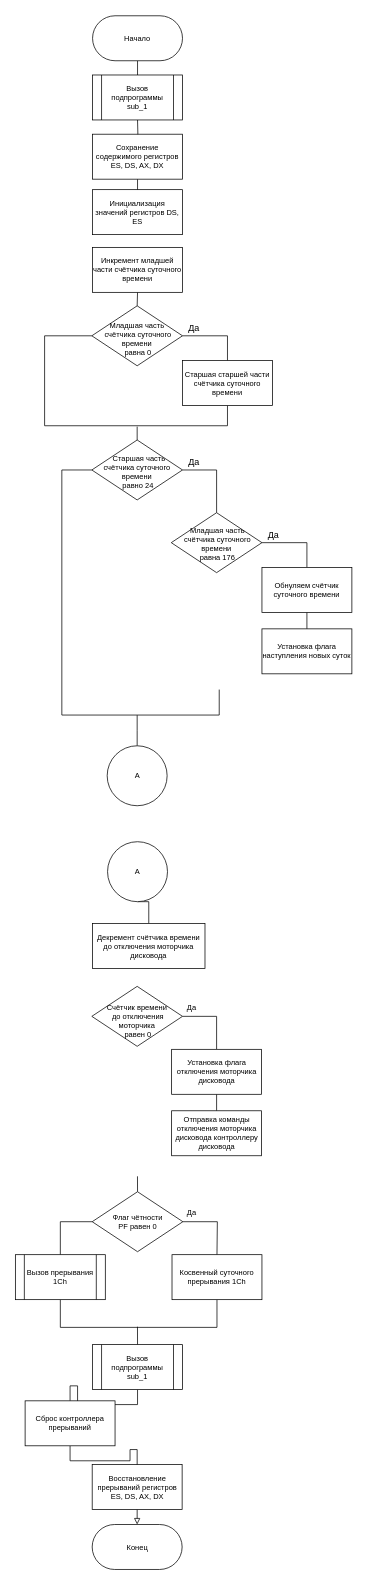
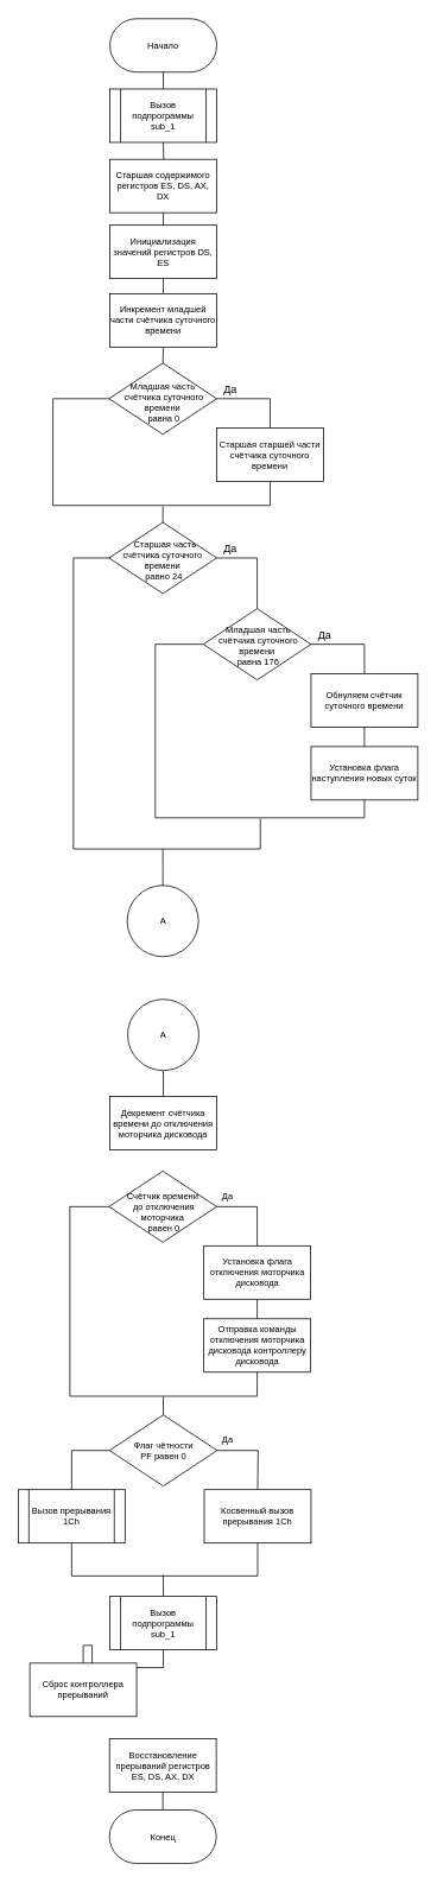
  <mxCell id="0" />
  <mxCell id="1" parent="0" />
  <mxCell id="2" value="" style="edgeStyle=orthogonalEdgeStyle;rounded=0;orthogonalLoop=1;jettySize=auto;html=1;endArrow=none;endFill=0;" parent="1" source="3" edge="1"><mxGeometry relative="1" as="geometry"><mxPoint x="183" y="99" as="targetPoint" /></mxGeometry></mxCell>
  <mxCell id="3" value="Начало" style="rounded=1;whiteSpace=wrap;html=1;arcSize=50;fontSize=10;" parent="1" vertex="1"><mxGeometry x="123" y="20" width="120" height="60" as="geometry" /></mxCell>
  <mxCell id="4" value="" style="edgeStyle=orthogonalEdgeStyle;rounded=0;orthogonalLoop=1;jettySize=auto;html=1;endArrow=none;endFill=0;" parent="1" target="8" edge="1"><mxGeometry relative="1" as="geometry"><mxPoint x="183" y="159" as="sourcePoint" /></mxGeometry></mxCell>
+ <mxCell id="5" style="edgeStyle=orthogonalEdgeStyle;rounded=0;orthogonalLoop=1;jettySize=auto;html=1;exitX=0.5;exitY=1;exitDx=0;exitDy=0;entryX=0.5;entryY=0;entryDx=0;entryDy=0;endArrow=none;endFill=0;" edge="1" parent="1" source="6" target="16"><mxGeometry relative="1" as="geometry" /></mxCell>
  <mxCell id="6" value="Инициализация значений регистров DS, ES" style="rounded=0;whiteSpace=wrap;html=1;fontSize=10;" parent="1" vertex="1"><mxGeometry x="123" y="252" width="120" height="60" as="geometry" /></mxCell>
  <mxCell id="7" style="edgeStyle=orthogonalEdgeStyle;rounded=0;orthogonalLoop=1;jettySize=auto;html=1;exitX=0.5;exitY=1;exitDx=0;exitDy=0;entryX=0.5;entryY=0;entryDx=0;entryDy=0;endArrow=none;endFill=0;" edge="1" parent="1" source="8" target="6"><mxGeometry relative="1" as="geometry" /></mxCell>
- <mxCell id="8" value="Сохранение содержимого регистров ES, DS, AX, DX" style="rounded=0;whiteSpace=wrap;html=1;fontSize=10;" parent="1" vertex="1"><mxGeometry x="123" y="178" width="120" height="60" as="geometry" /></mxCell>
+ <mxCell id="8" value="Старшая содержимого регистров ES, DS, AX, DX" style="rounded=0;whiteSpace=wrap;html=1;fontSize=10;" parent="1" vertex="1"><mxGeometry x="123" y="178" width="120" height="60" as="geometry" /></mxCell>
  <mxCell id="9" style="edgeStyle=orthogonalEdgeStyle;rounded=0;orthogonalLoop=1;jettySize=auto;html=1;exitX=1;exitY=0.5;exitDx=0;exitDy=0;entryX=0.5;entryY=0;entryDx=0;entryDy=0;endArrow=none;endFill=0;" edge="1" parent="1" source="11" target="12"><mxGeometry relative="1" as="geometry" /></mxCell>
  <mxCell id="10" style="edgeStyle=orthogonalEdgeStyle;rounded=0;orthogonalLoop=1;jettySize=auto;html=1;exitX=0;exitY=0.5;exitDx=0;exitDy=0;entryX=0.5;entryY=1;entryDx=0;entryDy=0;endArrow=none;endFill=0;fontSize=10;" edge="1" parent="1" source="11" target="12"><mxGeometry relative="1" as="geometry"><Array as="points"><mxPoint x="59" y="447" /><mxPoint x="59" y="567" /><mxPoint x="303" y="567" /></Array></mxGeometry></mxCell>
  <mxCell id="11" value="&lt;font style=&quot;font-size: 10px;&quot;&gt;Младшая часть&lt;br style=&quot;font-size: 10px;&quot;&gt;&amp;nbsp;счётчика суточного времени&lt;br style=&quot;font-size: 10px;&quot;&gt;&amp;nbsp;равна 0&lt;/font&gt;" style="rhombus;whiteSpace=wrap;html=1;fontSize=10;align=center;verticalAlign=middle;spacingTop=24;spacingBottom=17;" vertex="1" parent="1"><mxGeometry x="122" y="407" width="121" height="80" as="geometry" /></mxCell>
  <mxCell id="12" value="Старшая старшей части счётчика суточного времени" style="rounded=0;whiteSpace=wrap;html=1;fontSize=10;" vertex="1" parent="1"><mxGeometry x="243" y="480" width="120" height="60" as="geometry" /></mxCell>
  <mxCell id="13" value="Да" style="text;html=1;align=center;verticalAlign=middle;resizable=0;points=[];autosize=1;" vertex="1" parent="1"><mxGeometry x="243" y="427" width="30" height="20" as="geometry" /></mxCell>
  <mxCell id="14" value="&lt;span style=&quot;font-size: 10px;&quot;&gt;Вызов подпрограммы sub_1&lt;/span&gt;" style="shape=process;whiteSpace=wrap;html=1;backgroundOutline=1;fontSize=10;" vertex="1" parent="1"><mxGeometry x="123" y="99" width="120" height="60" as="geometry" /></mxCell>
  <mxCell id="15" style="edgeStyle=orthogonalEdgeStyle;rounded=0;orthogonalLoop=1;jettySize=auto;html=1;exitX=0.5;exitY=1;exitDx=0;exitDy=0;entryX=0.5;entryY=0;entryDx=0;entryDy=0;endArrow=none;endFill=0;" edge="1" parent="1" source="16" target="11"><mxGeometry relative="1" as="geometry" /></mxCell>
  <mxCell id="16" value="Инкремент младшей части счётчика суточного времени" style="rounded=0;whiteSpace=wrap;html=1;fontSize=10;" vertex="1" parent="1"><mxGeometry x="123" y="329" width="120" height="60" as="geometry" /></mxCell>
  <mxCell id="17" style="edgeStyle=orthogonalEdgeStyle;rounded=0;orthogonalLoop=1;jettySize=auto;html=1;exitX=0.5;exitY=0;exitDx=0;exitDy=0;endArrow=none;endFill=0;fontSize=10;" edge="1" parent="1" source="20"><mxGeometry relative="1" as="geometry"><mxPoint x="182.5" y="568.167" as="targetPoint" /></mxGeometry></mxCell>
  <mxCell id="18" style="edgeStyle=orthogonalEdgeStyle;rounded=0;orthogonalLoop=1;jettySize=auto;html=1;exitX=1;exitY=0.5;exitDx=0;exitDy=0;endArrow=none;endFill=0;fontSize=10;" edge="1" parent="1" source="20" target="24"><mxGeometry relative="1" as="geometry" /></mxCell>
  <mxCell id="19" style="edgeStyle=orthogonalEdgeStyle;rounded=0;orthogonalLoop=1;jettySize=auto;html=1;exitX=0;exitY=0.5;exitDx=0;exitDy=0;endArrow=none;endFill=0;fontSize=10;" edge="1" parent="1" source="20"><mxGeometry relative="1" as="geometry"><mxPoint x="292" y="919" as="targetPoint" /><Array as="points"><mxPoint x="82" y="626" /><mxPoint x="82" y="953" /><mxPoint x="292" y="953" /></Array></mxGeometry></mxCell>
  <mxCell id="20" value="&amp;nbsp; Старшая часть &lt;br&gt;счётчика суточного времени &lt;br&gt;&amp;nbsp;равно 24" style="rhombus;whiteSpace=wrap;html=1;fontSize=10;align=center;verticalAlign=middle;spacingTop=24;spacingBottom=19;" vertex="1" parent="1"><mxGeometry x="122" y="586" width="121" height="80" as="geometry" /></mxCell>
  <mxCell id="21" value="Да" style="text;html=1;align=center;verticalAlign=middle;resizable=0;points=[];autosize=1;" vertex="1" parent="1"><mxGeometry x="243" y="606" width="30" height="20" as="geometry" /></mxCell>
  <mxCell id="22" style="edgeStyle=orthogonalEdgeStyle;rounded=0;orthogonalLoop=1;jettySize=auto;html=1;exitX=1;exitY=0.5;exitDx=0;exitDy=0;entryX=0.5;entryY=0;entryDx=0;entryDy=0;endArrow=none;endFill=0;" edge="1" parent="1" source="24" target="26"><mxGeometry relative="1" as="geometry" /></mxCell>
+ <mxCell id="23" style="edgeStyle=orthogonalEdgeStyle;rounded=0;orthogonalLoop=1;jettySize=auto;html=1;exitX=0;exitY=0.5;exitDx=0;exitDy=0;entryX=0.5;entryY=1;entryDx=0;entryDy=0;endArrow=none;endFill=0;fontSize=10;" edge="1" parent="1" source="24" target="28"><mxGeometry relative="1" as="geometry"><Array as="points"><mxPoint x="174" y="723" /><mxPoint x="174" y="918" /><mxPoint x="409" y="918" /></Array></mxGeometry></mxCell>
  <mxCell id="24" value="&lt;font style=&quot;font-size: 10px&quot;&gt;&amp;nbsp;Младшая часть&lt;br style=&quot;font-size: 10px&quot;&gt;&amp;nbsp;счётчика суточного времени&lt;br style=&quot;font-size: 10px&quot;&gt;&amp;nbsp;равна 176&lt;/font&gt;" style="rhombus;whiteSpace=wrap;html=1;fontSize=10;align=center;verticalAlign=middle;spacingTop=28;spacingBottom=24;spacingLeft=0;" vertex="1" parent="1"><mxGeometry x="228" y="683" width="121" height="80" as="geometry" /></mxCell>
  <mxCell id="25" style="edgeStyle=orthogonalEdgeStyle;rounded=0;orthogonalLoop=1;jettySize=auto;html=1;exitX=0.5;exitY=1;exitDx=0;exitDy=0;entryX=0.5;entryY=0;entryDx=0;entryDy=0;endArrow=none;endFill=0;fontSize=10;" edge="1" parent="1" source="26" target="28"><mxGeometry relative="1" as="geometry" /></mxCell>
  <mxCell id="26" value="Обнуляем счётчик суточного времени" style="rounded=0;whiteSpace=wrap;html=1;fontSize=10;" vertex="1" parent="1"><mxGeometry x="349" y="756" width="120" height="60" as="geometry" /></mxCell>
  <mxCell id="27" value="Да" style="text;html=1;align=center;verticalAlign=middle;resizable=0;points=[];autosize=1;" vertex="1" parent="1"><mxGeometry x="349" y="703" width="30" height="20" as="geometry" /></mxCell>
  <mxCell id="28" value="Установка флага наступления новых суток" style="rounded=0;whiteSpace=wrap;html=1;fontSize=10;" vertex="1" parent="1"><mxGeometry x="349" y="838" width="120" height="60" as="geometry" /></mxCell>
  <mxCell id="29" style="edgeStyle=orthogonalEdgeStyle;rounded=0;orthogonalLoop=1;jettySize=auto;html=1;exitX=0.5;exitY=0;exitDx=0;exitDy=0;endArrow=none;endFill=0;fontSize=10;" edge="1" parent="1" source="30"><mxGeometry relative="1" as="geometry"><mxPoint x="182.5" y="953.167" as="targetPoint" /></mxGeometry></mxCell>
  <mxCell id="30" value="А" style="ellipse;whiteSpace=wrap;html=1;aspect=fixed;fontSize=10;align=center;" vertex="1" parent="1"><mxGeometry x="142.5" y="994" width="80" height="80" as="geometry" /></mxCell>
  <mxCell id="31" style="edgeStyle=orthogonalEdgeStyle;rounded=0;orthogonalLoop=1;jettySize=auto;html=1;exitX=0.5;exitY=1;exitDx=0;exitDy=0;entryX=0.5;entryY=0;entryDx=0;entryDy=0;endArrow=none;endFill=0;fontSize=10;" edge="1" parent="1" source="32" target="33"><mxGeometry relative="1" as="geometry" /></mxCell>
  <mxCell id="32" value="А" style="ellipse;whiteSpace=wrap;html=1;aspect=fixed;fontSize=10;align=center;" vertex="1" parent="1"><mxGeometry x="143" y="1122" width="80" height="80" as="geometry" /></mxCell>
- <mxCell id="33" value="Декремент счётчика времени до отключения моторчика дисковода" style="rounded=0;whiteSpace=wrap;html=1;fontSize=10;" vertex="1" parent="1"><mxGeometry x="123" y="1231" width="150" height="60" as="geometry" /></mxCell>
+ <mxCell id="33" value="Декремент счётчика времени до отключения моторчика дисковода" style="rounded=0;whiteSpace=wrap;html=1;fontSize=10;" vertex="1" parent="1"><mxGeometry x="123" y="1231" width="120" height="60" as="geometry" /></mxCell>
  <mxCell id="34" style="edgeStyle=orthogonalEdgeStyle;rounded=0;orthogonalLoop=1;jettySize=auto;html=1;exitX=1;exitY=0.5;exitDx=0;exitDy=0;endArrow=none;endFill=0;fontSize=10;" edge="1" parent="1" source="36" target="38"><mxGeometry relative="1" as="geometry" /></mxCell>
+ <mxCell id="35" style="edgeStyle=orthogonalEdgeStyle;rounded=0;orthogonalLoop=1;jettySize=auto;html=1;exitX=0;exitY=0.5;exitDx=0;exitDy=0;entryX=0.5;entryY=1;entryDx=0;entryDy=0;endArrow=none;endFill=0;fontSize=10;" edge="1" parent="1" source="36" target="39"><mxGeometry relative="1" as="geometry"><Array as="points"><mxPoint x="78" y="1355" /><mxPoint x="78" y="1568" /><mxPoint x="289" y="1568" /></Array></mxGeometry></mxCell>
  <mxCell id="36" value="Счётчик времени&lt;br&gt;&amp;nbsp;до отключения моторчика &lt;br&gt;&amp;nbsp;равен 0" style="rhombus;whiteSpace=wrap;html=1;fontSize=10;align=center;verticalAlign=middle;spacingTop=36;spacingBottom=24;spacingLeft=0;" vertex="1" parent="1"><mxGeometry x="122" y="1315" width="121" height="80" as="geometry" /></mxCell>
  <mxCell id="37" style="edgeStyle=orthogonalEdgeStyle;rounded=0;orthogonalLoop=1;jettySize=auto;html=1;exitX=0.5;exitY=1;exitDx=0;exitDy=0;entryX=0.5;entryY=0;entryDx=0;entryDy=0;endArrow=none;endFill=0;fontSize=10;" edge="1" parent="1" source="38" target="39"><mxGeometry relative="1" as="geometry" /></mxCell>
  <mxCell id="38" value="Установка флага отключения моторчика дисковода" style="rounded=0;whiteSpace=wrap;html=1;fontSize=10;" vertex="1" parent="1"><mxGeometry x="228.5" y="1399" width="120" height="60" as="geometry" /></mxCell>
  <mxCell id="39" value="Отправка команды отключения моторчика дисковода контроллеру дисковода" style="rounded=0;whiteSpace=wrap;html=1;fontSize=10;" vertex="1" parent="1"><mxGeometry x="228.5" y="1481" width="120" height="60" as="geometry" /></mxCell>
  <mxCell id="40" value="Да" style="text;html=1;align=center;verticalAlign=middle;resizable=0;points=[];autosize=1;fontSize=10;" vertex="1" parent="1"><mxGeometry x="243" y="1335" width="23" height="16" as="geometry" /></mxCell>
  <mxCell id="41" style="edgeStyle=orthogonalEdgeStyle;rounded=0;orthogonalLoop=1;jettySize=auto;html=1;exitX=1;exitY=0.5;exitDx=0;exitDy=0;endArrow=none;endFill=0;fontSize=10;" edge="1" parent="1" source="44"><mxGeometry relative="1" as="geometry"><mxPoint x="289" y="1673" as="targetPoint" /></mxGeometry></mxCell>
  <mxCell id="42" style="edgeStyle=orthogonalEdgeStyle;rounded=0;orthogonalLoop=1;jettySize=auto;html=1;exitX=0;exitY=0.5;exitDx=0;exitDy=0;endArrow=none;endFill=0;fontSize=10;" edge="1" parent="1" source="44" target="47"><mxGeometry relative="1" as="geometry" /></mxCell>
  <mxCell id="43" style="edgeStyle=orthogonalEdgeStyle;rounded=0;orthogonalLoop=1;jettySize=auto;html=1;exitX=0.5;exitY=0;exitDx=0;exitDy=0;endArrow=none;endFill=0;fontSize=10;" edge="1" parent="1" source="44"><mxGeometry relative="1" as="geometry"><mxPoint x="182.931" y="1568.448" as="targetPoint" /></mxGeometry></mxCell>
  <mxCell id="44" value="Флаг чётности &lt;br&gt;PF равен 0" style="rhombus;whiteSpace=wrap;html=1;fontSize=10;align=center;verticalAlign=middle;spacingTop=0;spacingBottom=0;spacingLeft=0;" vertex="1" parent="1"><mxGeometry x="122.5" y="1589" width="121" height="80" as="geometry" /></mxCell>
  <mxCell id="45" value="Да" style="text;html=1;align=center;verticalAlign=middle;resizable=0;points=[];autosize=1;fontSize=10;" vertex="1" parent="1"><mxGeometry x="243.5" y="1609" width="23" height="16" as="geometry" /></mxCell>
  <mxCell id="46" style="edgeStyle=orthogonalEdgeStyle;rounded=0;orthogonalLoop=1;jettySize=auto;html=1;exitX=0.5;exitY=1;exitDx=0;exitDy=0;entryX=0.5;entryY=1;entryDx=0;entryDy=0;endArrow=none;endFill=0;fontSize=10;" edge="1" parent="1" source="47" target="48"><mxGeometry relative="1" as="geometry"><Array as="points"><mxPoint x="80" y="1770" /><mxPoint x="289" y="1770" /></Array></mxGeometry></mxCell>
  <mxCell id="47" value="Вызов прерывания 1Ch" style="shape=process;whiteSpace=wrap;html=1;backgroundOutline=1;fontSize=10;align=center;" vertex="1" parent="1"><mxGeometry x="20" y="1673" width="120" height="60" as="geometry" /></mxCell>
- <mxCell id="48" value="Косвенный суточного прерывания 1Ch" style="rounded=0;whiteSpace=wrap;html=1;fontSize=10;align=center;" vertex="1" parent="1"><mxGeometry x="229" y="1673" width="120" height="60" as="geometry" /></mxCell>
+ <mxCell id="48" value="Косвенный вызов прерывания 1Ch" style="rounded=0;whiteSpace=wrap;html=1;fontSize=10;align=center;" vertex="1" parent="1"><mxGeometry x="229" y="1673" width="120" height="60" as="geometry" /></mxCell>
  <mxCell id="49" style="edgeStyle=orthogonalEdgeStyle;rounded=0;orthogonalLoop=1;jettySize=auto;html=1;exitX=0.5;exitY=0;exitDx=0;exitDy=0;endArrow=none;endFill=0;fontSize=10;" edge="1" parent="1" source="51"><mxGeometry relative="1" as="geometry"><mxPoint x="182.931" y="1769.138" as="targetPoint" /></mxGeometry></mxCell>
  <mxCell id="50" style="edgeStyle=orthogonalEdgeStyle;rounded=0;orthogonalLoop=1;jettySize=auto;html=1;exitX=0.5;exitY=1;exitDx=0;exitDy=0;entryX=0.5;entryY=0;entryDx=0;entryDy=0;endArrow=none;endFill=0;fontSize=10;" edge="1" parent="1" source="51" target="55"><mxGeometry relative="1" as="geometry" /></mxCell>
  <mxCell id="51" value="Вызов подпрограммы sub_1" style="shape=process;whiteSpace=wrap;html=1;backgroundOutline=1;fontSize=10;align=center;" vertex="1" parent="1"><mxGeometry x="123" y="1793" width="120" height="60" as="geometry" /></mxCell>
- <mxCell id="52" style="edgeStyle=orthogonalEdgeStyle;rounded=0;orthogonalLoop=1;jettySize=auto;html=1;exitX=0.5;exitY=1;exitDx=0;exitDy=0;entryX=0.5;entryY=0;entryDx=0;entryDy=0;endArrow=block;endFill=0;fontSize=10;" edge="1" parent="1" source="53" target="56"><mxGeometry relative="1" as="geometry" /></mxCell>
+ <mxCell id="52" style="edgeStyle=orthogonalEdgeStyle;rounded=0;orthogonalLoop=1;jettySize=auto;html=1;exitX=0.5;exitY=1;exitDx=0;exitDy=0;entryX=0.5;entryY=0;entryDx=0;entryDy=0;endArrow=none;endFill=0;fontSize=10;" edge="1" parent="1" source="53" target="56"><mxGeometry relative="1" as="geometry" /></mxCell>
  <mxCell id="53" value="Восстановление прерываний регистров ES, DS, AX, DX" style="rounded=0;whiteSpace=wrap;html=1;fontSize=10;align=center;" vertex="1" parent="1"><mxGeometry x="122.5" y="1953" width="120" height="60" as="geometry" /></mxCell>
- <mxCell id="54" style="edgeStyle=orthogonalEdgeStyle;rounded=0;orthogonalLoop=1;jettySize=auto;html=1;exitX=0.5;exitY=1;exitDx=0;exitDy=0;endArrow=none;endFill=0;fontSize=10;" edge="1" parent="1" source="55" target="53"><mxGeometry relative="1" as="geometry" /></mxCell>
  <mxCell id="55" value="Сброс контроллера прерываний" style="rounded=0;whiteSpace=wrap;html=1;fontSize=10;align=center;" vertex="1" parent="1"><mxGeometry x="33" y="1868" width="120" height="60" as="geometry" /></mxCell>
  <mxCell id="56" value="Конец" style="rounded=1;whiteSpace=wrap;html=1;arcSize=50;fontSize=10;" vertex="1" parent="1"><mxGeometry x="122.5" y="2033" width="120" height="60" as="geometry" /></mxCell>
